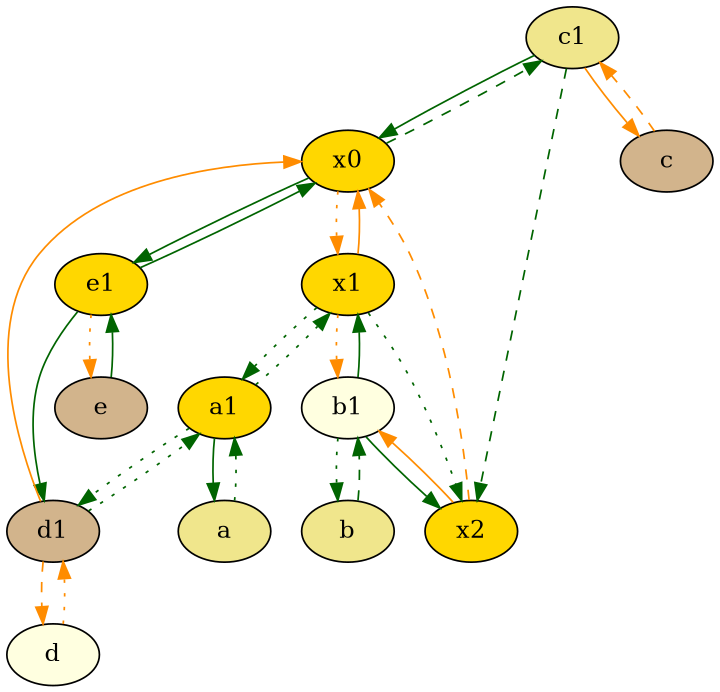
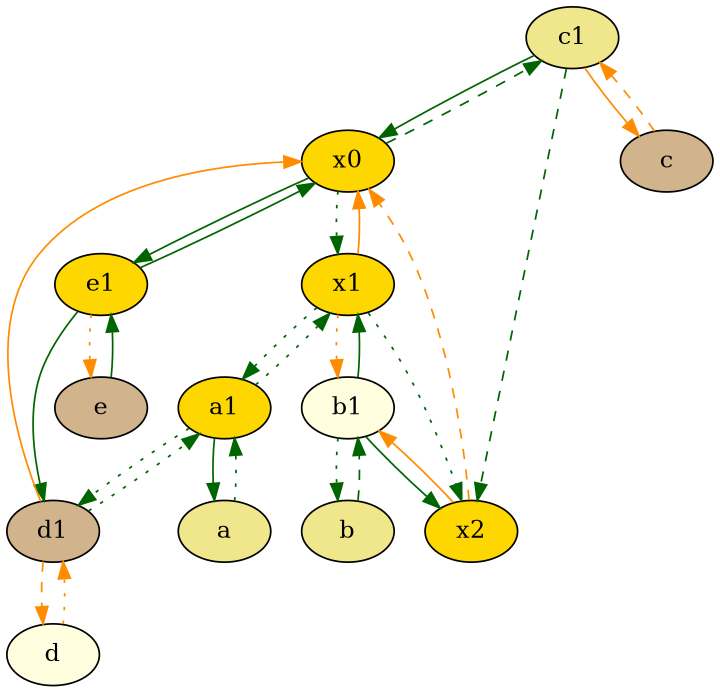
  digraph {
    node [fillcolor=gold style=filled]
    edge [color=darkgreen style=solid]
    c1 [fillcolor=khaki]
    x0
    x2
    c [fillcolor=tan]
    e1
    x1
    d1 [fillcolor=tan]
    e [fillcolor=tan]
    a1
    b1 [fillcolor=lightyellow]
    a [fillcolor=khaki]
    b [fillcolor=khaki]
    d [fillcolor=lightyellow]
    c1 -> x0
    c1 -> x2 [style=dashed]
    c1 -> c [color=darkorange]
    x0 -> c1 [style=dashed]
    x0 -> e1
-   x0 -> x1 [color=darkorange style=dotted]
+   x0 -> x1 [style=dotted]
    x2 -> x0 [color=darkorange style=dashed]
    x2 -> b1 [color=darkorange]
    c -> c1 [color=darkorange style=dashed]
    e1 -> x0
    e1 -> d1
    e1 -> e [color=darkorange style=dotted]
    x1 -> x0 [color=darkorange]
    x1 -> x2 [style=dotted]
    x1 -> a1 [style=dotted]
    x1 -> b1 [color=darkorange style=dotted]
    d1 -> x0 [color=darkorange]
    d1 -> a1 [style=dotted]
    d1 -> d [color=darkorange style=dashed]
    e -> e1
    a1 -> x1 [style=dotted]
    a1 -> d1 [style=dotted]
    a1 -> a
    b1 -> x2
    b1 -> x1
    b1 -> b [style=dotted]
    a -> a1 [style=dotted]
    b -> b1 [style=dashed]
    d -> d1 [color=darkorange style=dotted]
  }
